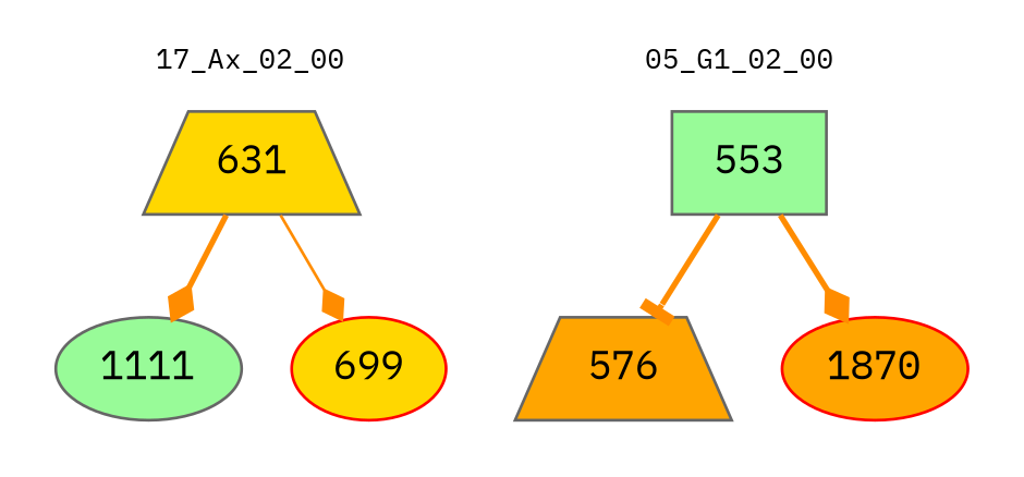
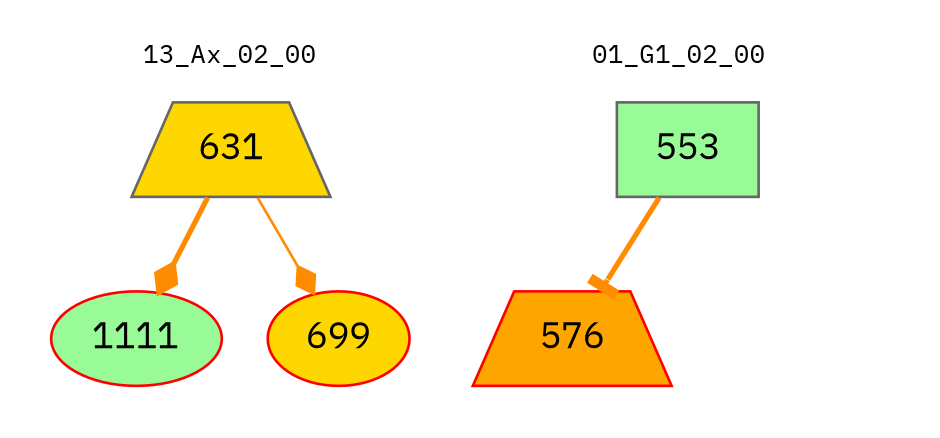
  digraph {
    fontname="IBM Plex Mono"
    node [color=gray40 fillcolor=gold fontname="IBM Plex Mono" shape=ellipse style=filled]
    edge [arrowhead=diamond color=darkorange fontname="IBM Plex Mono" style=bold]
    n1 [label=631 shape=trapezium]
-   n2 [fillcolor=palegreen label=1111]
+   n2 [color=red fillcolor=palegreen label=1111]
    n3 [color=red label=699]
    n4 [fillcolor=palegreen label=553 shape=box]
-   n5 [fillcolor=orange label=576 shape=trapezium]
-   n6 [color=red fillcolor=orange label=1870]
+   n5 [color=red fillcolor=orange label=576 shape=trapezium]
    subgraph cluster_1 {
      color=white
      fontsize=10
-     label="17_Ax_02_00"
+     label="13_Ax_02_00"
      n1
      n2
      n3
    }
    subgraph cluster_2 {
      color=white
      fontsize=10
-     label="05_G1_02_00"
+     label="01_G1_02_00"
      n4
      n5
-     n6
    }
    n1 -> n2
    n1 -> n3 [style=solid]
    n4 -> n5 [arrowhead=tee]
-   n4 -> n6
  }
